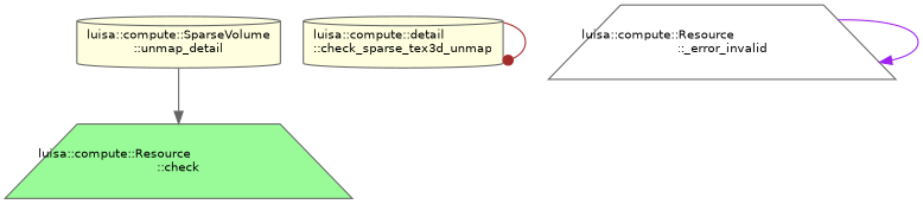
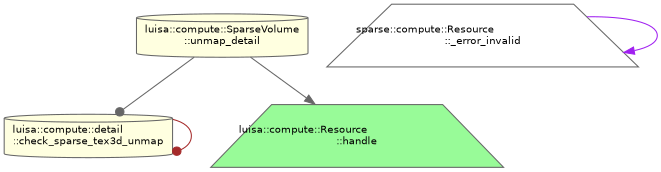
  digraph {
    rankdir=TB
    node [color=grey40 fillcolor=lightyellow fontname=Helvetica fontsize=10 shape=cylinder style=filled]
    edge [arrowhead=dot color=gray40 fontname=Helvetica fontsize=10 labelfontname=Helvetica labelfontsize=10 style=solid]
    n1 [color=gray40 fontcolor=black height=0.2 label="luisa::compute::SparseVolume\l::unmap_detail" width=0.4]
    n2 [height=0.2 label="luisa::compute::detail\l::check_sparse_tex3d_unmap" width=0.4]
-   n3 [fillcolor=palegreen height=0.2 label="luisa::compute::Resource\l::check" shape=trapezium width=0.4]
-   n4 [fillcolor=white height=0.2 label="luisa::compute::Resource\l::_error_invalid" shape=trapezium width=0.4]
+   n3 [fillcolor=palegreen height=0.2 label="luisa::compute::Resource\l::handle" shape=trapezium width=0.4]
+   n4 [fillcolor=white height=0.2 label="sparse::compute::Resource\l::_error_invalid" shape=trapezium width=0.4]
+   n1 -> n2
    n1 -> n3 [arrowhead=normal]
    n2 -> n2 [color=brown]
    n4 -> n4 [arrowhead=normal color=purple]
  }
